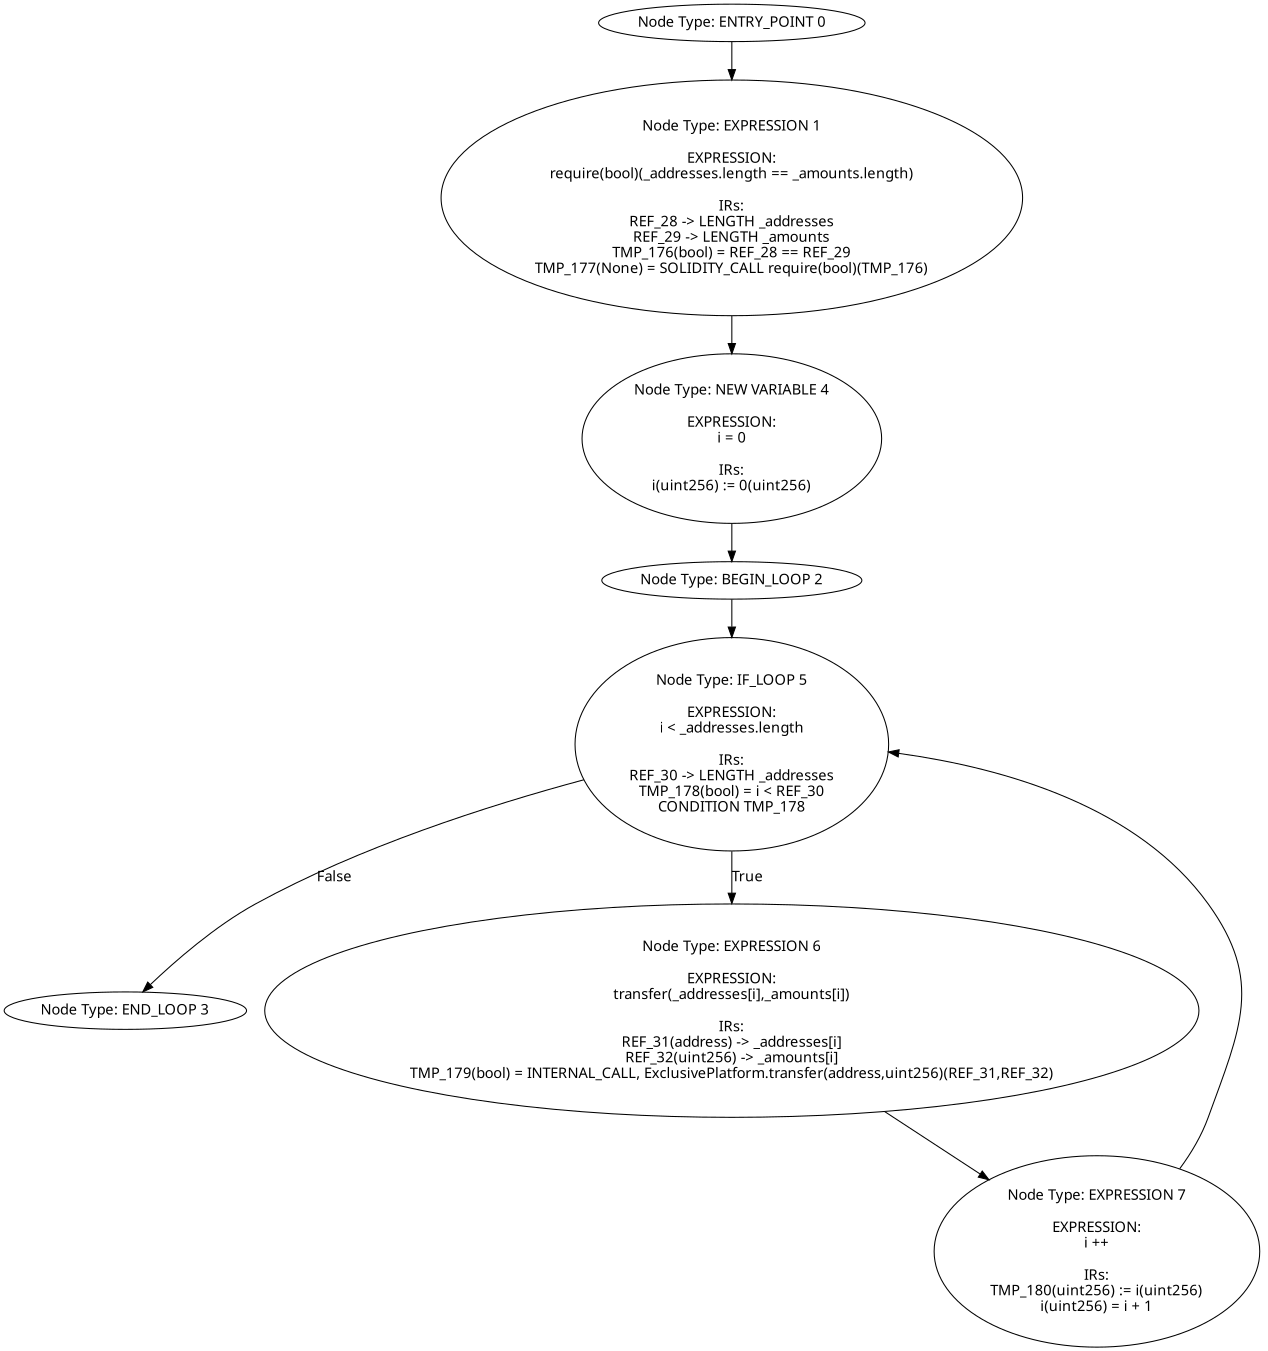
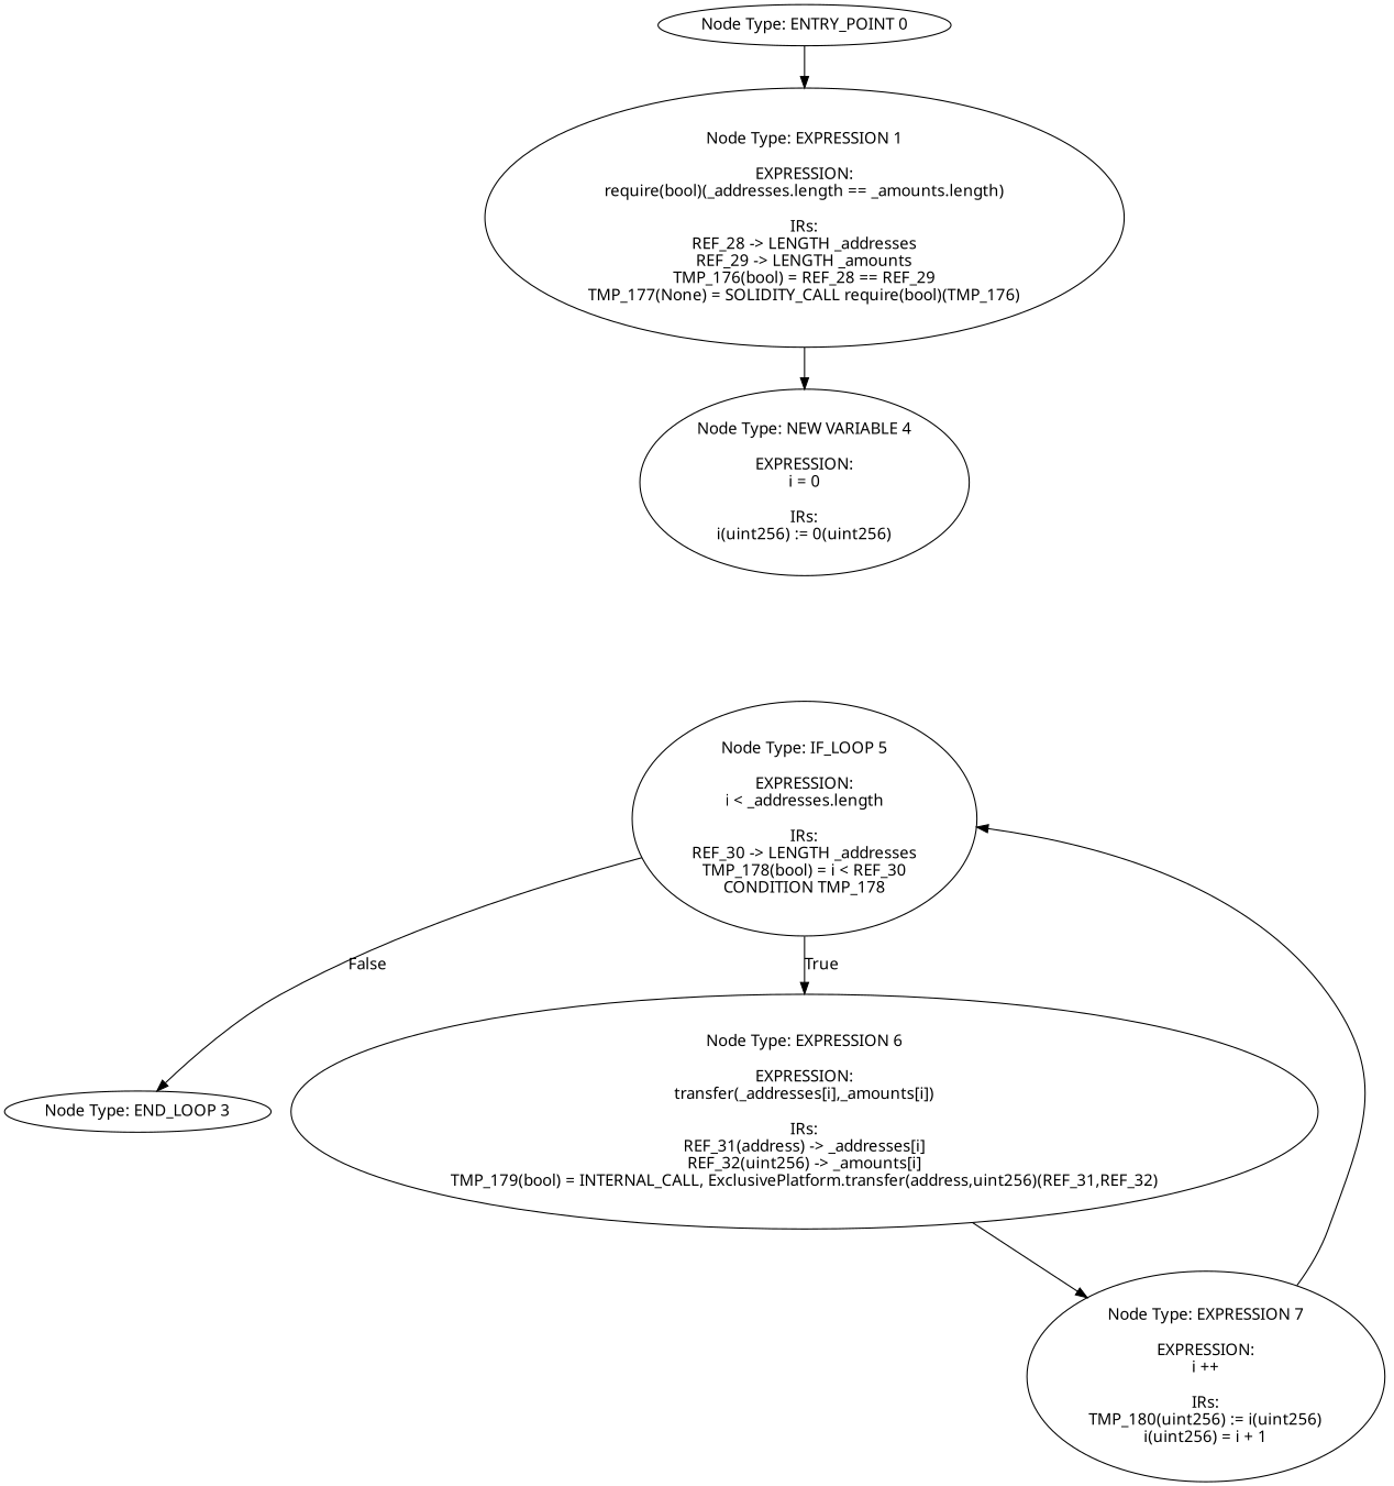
  digraph {
    fontname="Noto Sans"
    node [fontname="Noto Sans"]
    edge [fontname="Noto Sans"]
    n1 [label="Node Type: ENTRY_POINT 0\n"]
    n2 [label="Node Type: EXPRESSION 1\n\nEXPRESSION:\nrequire(bool)(_addresses.length == _amounts.length)\n\nIRs:\nREF_28 -> LENGTH _addresses\nREF_29 -> LENGTH _amounts\nTMP_176(bool) = REF_28 == REF_29\nTMP_177(None) = SOLIDITY_CALL require(bool)(TMP_176)"]
    n3 [label="Node Type: NEW VARIABLE 4\n\nEXPRESSION:\ni = 0\n\nIRs:\ni(uint256) := 0(uint256)"]
-   n4 [label="Node Type: BEGIN_LOOP 2\n"]
    n5 [label="Node Type: IF_LOOP 5\n\nEXPRESSION:\ni < _addresses.length\n\nIRs:\nREF_30 -> LENGTH _addresses\nTMP_178(bool) = i < REF_30\nCONDITION TMP_178"]
    n6 [label="Node Type: END_LOOP 3\n"]
    n7 [label="Node Type: EXPRESSION 6\n\nEXPRESSION:\ntransfer(_addresses[i],_amounts[i])\n\nIRs:\nREF_31(address) -> _addresses[i]\nREF_32(uint256) -> _amounts[i]\nTMP_179(bool) = INTERNAL_CALL, ExclusivePlatform.transfer(address,uint256)(REF_31,REF_32)"]
    n8 [label="Node Type: EXPRESSION 7\n\nEXPRESSION:\ni ++\n\nIRs:\nTMP_180(uint256) := i(uint256)\ni(uint256) = i + 1"]
    n1 -> n2
    n2 -> n3
-   n3 -> n4
-   n4 -> n5
    n5 -> n6 [label=False]
    n5 -> n7 [label=True]
    n7 -> n8
    n8 -> n5
  }
